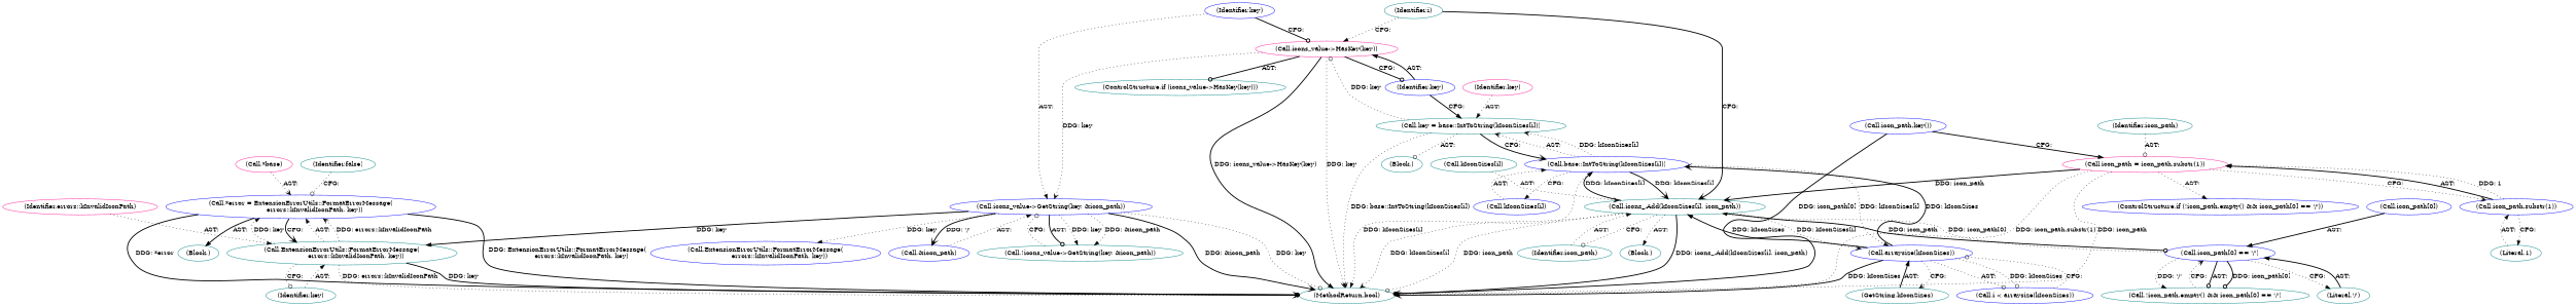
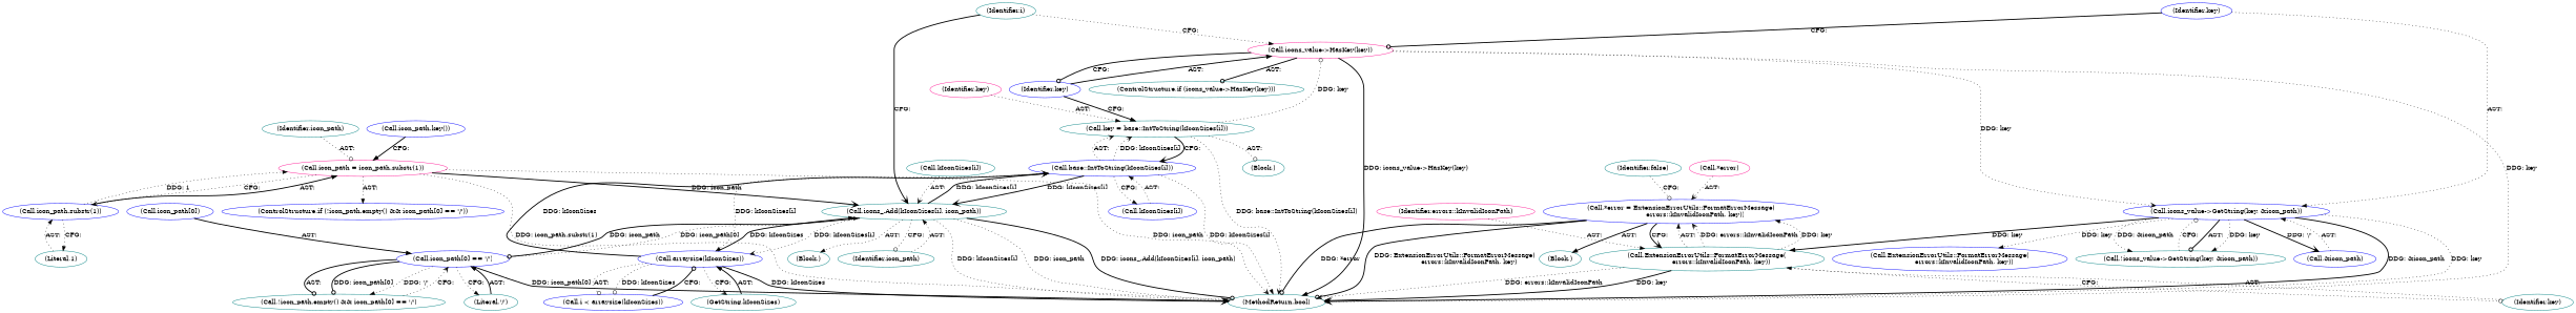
  digraph {
    fontname="DejaVu Serif"
    node [color=teal fontname="DejaVu Serif"]
    edge [arrowhead=normal fontname="DejaVu Serif" style=dotted]
    n1 [color=blue label="(Call,*error = ExtensionErrorUtils::FormatErrorMessage(\n              errors::kInvalidIconPath, key))"]
    n2 [label="(Call,ExtensionErrorUtils::FormatErrorMessage(\n              errors::kInvalidIconPath, key))"]
    n3 [label="(Block,)"]
    n4 [label="(MethodReturn,bool)"]
    n5 [label="(Identifier,key)"]
    n6 [color=blue label="(Call,icons_value->GetString(key, &icon_path))"]
    n7 [color=blue label="(Call,&icon_path)"]
    n8 [label="(Call,!icons_value->GetString(key, &icon_path))"]
    n9 [color=blue label="(Call,ExtensionErrorUtils::FormatErrorMessage(\n              errors::kInvalidIconPath, key))"]
    n10 [color=deeppink label="(Call,icons_value->HasKey(key))"]
    n11 [color=blue label="(Identifier,key)"]
    n12 [label="(ControlStructure,if (icons_value->HasKey(key)))"]
    n13 [label="(Call,key = base::IntToString(kIconSizes[i]))"]
    n14 [color=blue label="(Call,base::IntToString(kIconSizes[i]))"]
    n15 [label="(Block,)"]
    n16 [label="(Call,icons_.Add(kIconSizes[i], icon_path))"]
    n17 [color=blue label="(Call,arraysize(kIconSizes))"]
    n18 [color=blue label="(Call,kIconSizes[i])"]
    n19 [color=blue label="(Call,icon_path[0] == '/')"]
    n20 [label="(Identifier,icon_path)"]
    n21 [label="(Block,)"]
    n22 [color=blue label="(Call,i < arraysize(kIconSizes))"]
    n23 [label="(GetString,kIconSizes)"]
    n24 [label="(Literal,'/')"]
    n25 [label="(Call,!icon_path.empty() && icon_path[0] == '/')"]
    n26 [color=deeppink label="(Call,icon_path = icon_path.substr(1))"]
    n27 [color=blue label="(Call,icon_path.substr(1))"]
    n28 [color=blue label="(ControlStructure,if (!icon_path.empty() && icon_path[0] == '/'))"]
    n29 [label="(Literal,1)"]
    n30 [label="(Identifier,icon_path)"]
-   n31 [color=deeppink label="(Call,*base)"]
+   n31 [color=deeppink label="(Call,*error)"]
    n32 [color=deeppink label="(Identifier,errors::kInvalidIconPath)"]
    n33 [color=blue label="(Call,icon_path[0])"]
    n34 [label="(Call,kIconSizes[i])"]
    n35 [color=deeppink label="(Identifier,key)"]
    n36 [color=blue label="(Call,icon_path.key())"]
    n37 [label="(Identifier,false)"]
    n38 [color=blue label="(Identifier,key)"]
    n39 [label="(Identifier,i)"]
    n1 -> n2 [arrowhead=vee label="CFG: " style=bold]
    n1 -> n3 [label="AST: " style=bold]
    n1 -> n4 [arrowhead=odot label="DDG: *error" style=bold]
    n1 -> n4 [arrowhead=odot label="DDG: ExtensionErrorUtils::FormatErrorMessage(\n              errors::kInvalidIconPath, key)" style=bold]
    n2 -> n1 [label="AST: "]
    n2 -> n1 [arrowhead=vee label="DDG: errors::kInvalidIconPath"]
    n2 -> n1 [label="DDG: key"]
    n2 -> n4 [arrowhead=vee label="DDG: errors::kInvalidIconPath"]
    n2 -> n4 [arrowhead=vee label="DDG: key" style=bold]
    n2 -> n5 [arrowhead=odot label="CFG: "]
    n5 -> n2 [label="AST: "]
    n6 -> n2 [label="DDG: key" style=bold]
    n6 -> n4 [arrowhead=vee label="DDG: &icon_path" style=bold]
    n6 -> n4 [arrowhead=odot label="DDG: key"]
    n6 -> n7 [arrowhead=vee label="DDG: '/'" style=bold]
    n6 -> n8 [arrowhead=odot label="AST: " style=bold]
    n6 -> n8 [label="DDG: key"]
    n6 -> n8 [label="DDG: &icon_path"]
    n6 -> n9 [label="DDG: key"]
    n7 -> n6 [label="AST: "]
    n8 -> n6 [arrowhead=odot label="CFG: "]
    n10 -> n4 [label="DDG: icons_value->HasKey(key)" style=bold]
    n10 -> n4 [arrowhead=vee label="DDG: key"]
    n10 -> n6 [arrowhead=vee label="DDG: key"]
    n10 -> n11 [arrowhead=odot label="CFG: " style=bold]
    n10 -> n12 [arrowhead=odot label="AST: " style=bold]
    n11 -> n10 [label="AST: " style=bold]
    n11 -> n13 [label="CFG: " style=bold]
    n13 -> n4 [arrowhead=vee label="DDG: base::IntToString(kIconSizes[i])"]
    n13 -> n10 [arrowhead=odot label="DDG: key"]
    n13 -> n14 [arrowhead=vee label="CFG: " style=bold]
    n13 -> n15 [arrowhead=odot label="AST: "]
    n14 -> n4 [label="DDG: kIconSizes[i]"]
    n14 -> n13 [arrowhead=vee label="AST: "]
    n14 -> n13 [arrowhead=vee label="DDG: kIconSizes[i]"]
    n14 -> n16 [arrowhead=vee label="DDG: kIconSizes[i]" style=bold]
    n14 -> n17 [label="DDG: kIconSizes[i]"]
    n14 -> n18 [label="CFG: "]
    n16 -> n4 [arrowhead=vee label="DDG: kIconSizes[i]"]
    n16 -> n4 [arrowhead=odot label="DDG: icon_path"]
    n16 -> n4 [arrowhead=odot label="DDG: icons_.Add(kIconSizes[i], icon_path)" style=bold]
    n16 -> n14 [label="DDG: kIconSizes[i]" style=bold]
    n16 -> n17 [arrowhead=vee label="DDG: kIconSizes[i]"]
    n16 -> n19 [arrowhead=odot label="DDG: icon_path" style=bold]
    n16 -> n20 [arrowhead=odot label="CFG: "]
    n16 -> n21 [label="AST: "]
    n17 -> n4 [arrowhead=vee label="DDG: kIconSizes" style=bold]
    n17 -> n14 [arrowhead=vee label="DDG: kIconSizes" style=bold]
    n17 -> n16 [label="DDG: kIconSizes" style=bold]
    n17 -> n22 [arrowhead=odot label="AST: "]
    n17 -> n22 [arrowhead=odot label="DDG: kIconSizes"]
    n17 -> n23 [arrowhead=vee label="CFG: "]
    n18 -> n14 [label="AST: "]
-   n36 -> n4 [arrowhead=vee label="DDG: icon_path[0]" style=bold]
+   n19 -> n4 [arrowhead=vee label="DDG: icon_path[0]" style=bold]
    n19 -> n16 [label="DDG: icon_path[0]"]
    n19 -> n24 [label="CFG: "]
    n19 -> n25 [arrowhead=odot label="AST: " style=bold]
    n19 -> n25 [arrowhead=odot label="DDG: icon_path[0]" style=bold]
    n19 -> n25 [label="DDG: '/'"]
    n20 -> n16 [label="AST: "]
-   n22 -> n17 [arrowhead=odot label="CFG: "]
+   n22 -> n17 [arrowhead=odot label="CFG: " style=bold]
    n23 -> n17 [label="AST: " style=bold]
    n24 -> n19 [label="AST: " style=bold]
    n25 -> n19 [arrowhead=vee label="CFG: "]
    n26 -> n4 [arrowhead=odot label="DDG: icon_path.substr(1)"]
    n26 -> n4 [arrowhead=vee label="DDG: icon_path"]
    n26 -> n16 [arrowhead=vee label="DDG: icon_path" style=bold]
    n26 -> n27 [arrowhead=vee label="CFG: "]
    n26 -> n28 [label="AST: "]
    n27 -> n26 [label="AST: " style=bold]
    n27 -> n26 [label="DDG: 1"]
    n27 -> n29 [label="CFG: "]
    n29 -> n27 [label="AST: "]
    n30 -> n26 [arrowhead=odot label="AST: "]
    n31 -> n1 [arrowhead=vee label="AST: "]
    n32 -> n2 [label="AST: "]
    n33 -> n19 [label="AST: " style=bold]
    n34 -> n16 [arrowhead=vee label="AST: "]
    n35 -> n13 [label="AST: "]
    n36 -> n26 [label="CFG: " style=bold]
    n37 -> n1 [arrowhead=odot label="CFG: "]
    n38 -> n6 [label="AST: "]
    n38 -> n10 [arrowhead=odot label="CFG: " style=bold]
    n39 -> n10 [label="CFG: "]
    n39 -> n16 [arrowhead=vee label="CFG: " style=bold]
  }
